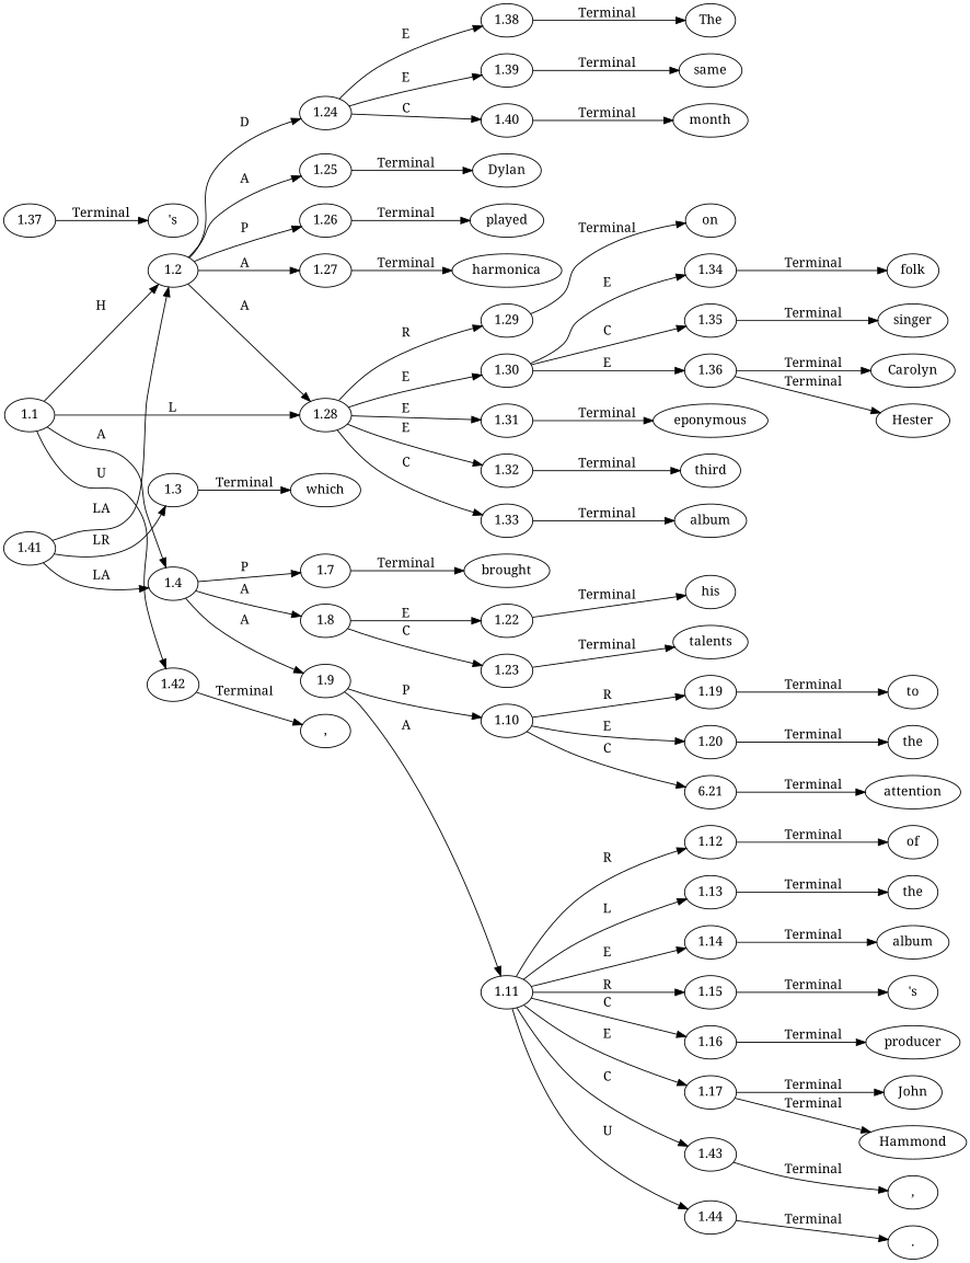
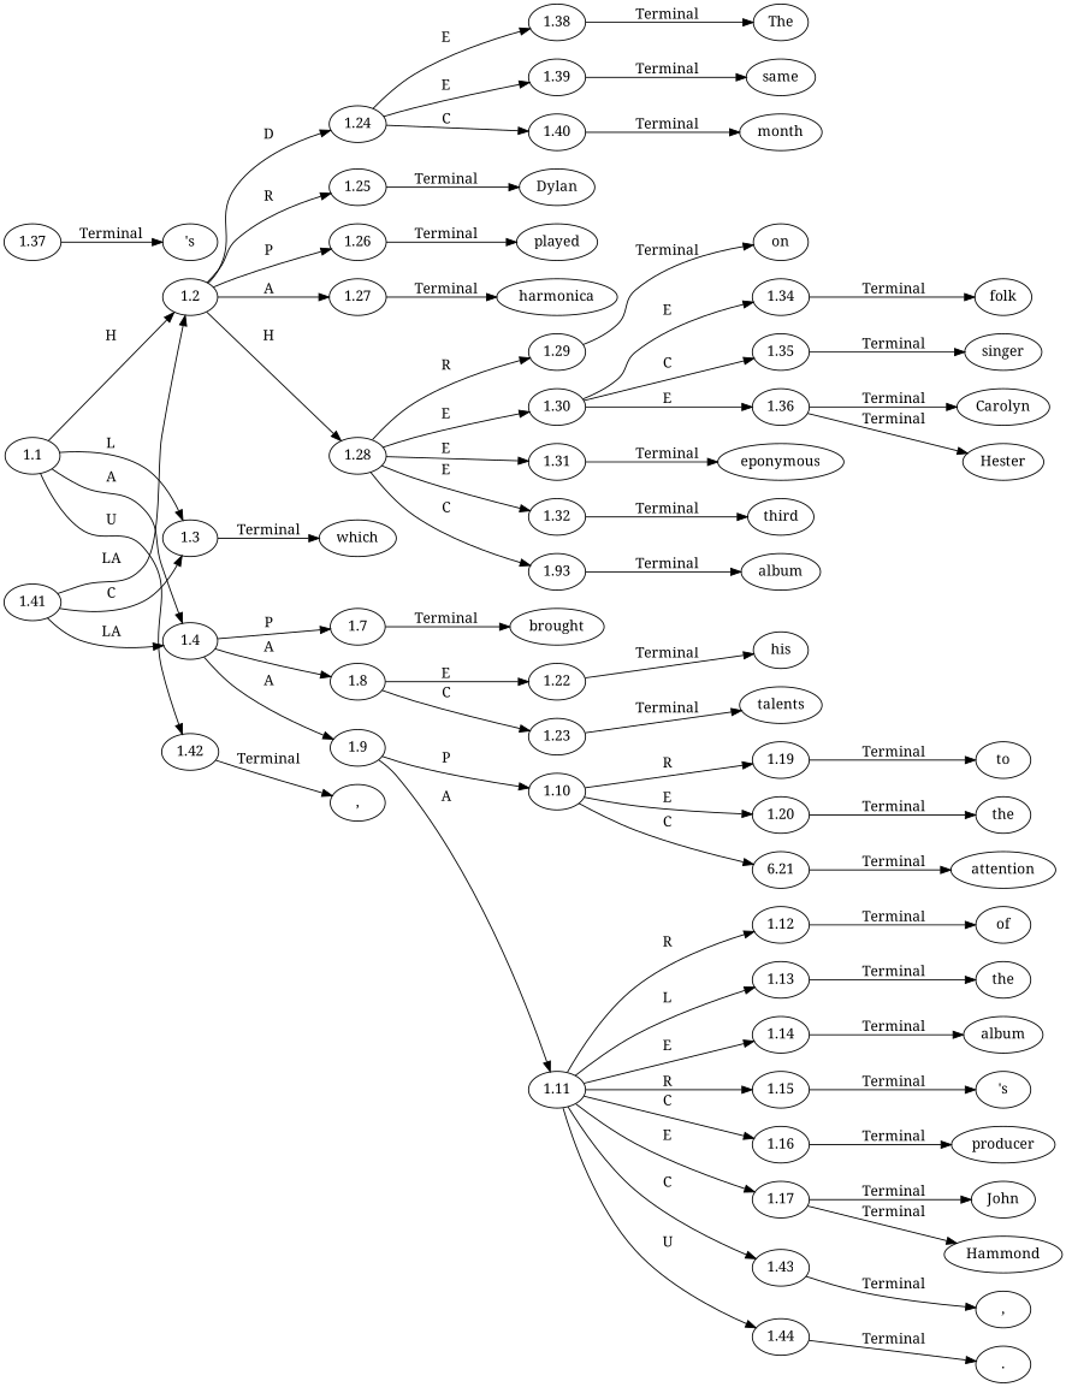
  digraph {
    fontname="Noto Serif"
    rankdir=LR
    node [fontname="Noto Serif" ordering=out]
    edge [fontname="Noto Serif" ordering=out]
    n1 [label=The]
    n2 [label=Carolyn]
    n3 [label=Hester]
    n4 [label="'s"]
    n5 [label=eponymous]
    n6 [label=third]
    n7 [label=album]
    n8 [label=","]
    n9 [label=which]
    n10 [label=brought]
    n11 [label=his]
    n12 [label=same]
    n13 [label=talents]
    n14 [label=to]
    n15 [label=the]
    n16 [label=attention]
    n17 [label=of]
    n18 [label=the]
    n19 [label=album]
    n20 [label="'s"]
    n21 [label=producer]
    n22 [label=","]
    n23 [label=month]
    n24 [label=John]
    n25 [label=Hammond]
    n26 [label="."]
    n27 [label=Dylan]
    n28 [label=played]
    n29 [label=harmonica]
    n30 [label=on]
    n31 [label=folk]
    n32 [label=singer]
    n33 [label=1.1]
    n34 [label=1.2]
    n35 [label=1.3]
    n36 [label=1.4]
    n37 [label=1.42]
    n38 [label=1.24]
    n39 [label=1.25]
    n40 [label=1.26]
    n41 [label=1.27]
    n42 [label=1.28]
    n43 [label=1.7]
    n44 [label=1.8]
    n45 [label=1.9]
    n46 [label=1.38]
    n47 [label=1.39]
    n48 [label=1.40]
    n49 [label=1.29]
    n50 [label=1.30]
    n51 [label=1.31]
    n52 [label=1.32]
-   n53 [label=1.33]
+   n53 [label=1.93]
    n54 [label=1.22]
    n55 [label=1.23]
    n56 [label=1.10]
    n57 [label=1.11]
    n58 [label=1.19]
    n59 [label=1.20]
    n60 [label=6.21]
    n61 [label=1.12]
    n62 [label=1.13]
    n63 [label=1.14]
    n64 [label=1.15]
    n65 [label=1.16]
    n66 [label=1.17]
    n67 [label=1.43]
    n68 [label=1.44]
    n69 [label=1.34]
    n70 [label=1.35]
    n71 [label=1.36]
    n72 [label=1.37]
    n73 [label=1.41]
    n33 -> n34 [label=H]
-   n33 -> n42 [label=L]
+   n33 -> n35 [label=L]
    n33 -> n36 [label=A]
    n33 -> n37 [label=U]
    n34 -> n38 [label=D]
-   n34 -> n39 [label=A]
+   n34 -> n39 [label=R]
    n34 -> n40 [label=P]
    n34 -> n41 [label=A]
-   n34 -> n42 [label=A]
+   n34 -> n42 [label=H]
    n35 -> n9 [label=Terminal]
    n36 -> n43 [label=P]
    n36 -> n44 [label=A]
    n36 -> n45 [label=A]
    n37 -> n8 [label=Terminal]
    n38 -> n46 [label=E]
    n38 -> n47 [label=E]
    n38 -> n48 [label=C]
    n39 -> n27 [label=Terminal]
    n40 -> n28 [label=Terminal]
    n41 -> n29 [label=Terminal]
    n42 -> n49 [label=R]
    n42 -> n50 [label=E]
    n42 -> n51 [label=E]
    n42 -> n52 [label=E]
    n42 -> n53 [label=C]
    n43 -> n10 [label=Terminal]
    n44 -> n54 [label=E]
    n44 -> n55 [label=C]
    n45 -> n56 [label=P]
    n45 -> n57 [label=A]
    n46 -> n1 [label=Terminal]
    n47 -> n12 [label=Terminal]
    n48 -> n23 [label=Terminal]
    n49 -> n30 [label=Terminal]
    n50 -> n69 [label=E]
    n50 -> n70 [label=C]
    n50 -> n71 [label=E]
    n51 -> n5 [label=Terminal]
    n52 -> n6 [label=Terminal]
    n53 -> n7 [label=Terminal]
    n54 -> n11 [label=Terminal]
    n55 -> n13 [label=Terminal]
    n56 -> n58 [label=R]
    n56 -> n59 [label=E]
    n56 -> n60 [label=C]
    n57 -> n61 [label=R]
    n57 -> n62 [label=L]
    n57 -> n63 [label=E]
    n57 -> n64 [label=R]
    n57 -> n65 [label=C]
    n57 -> n66 [label=E]
    n57 -> n67 [label=C]
    n57 -> n68 [label=U]
    n58 -> n14 [label=Terminal]
    n59 -> n15 [label=Terminal]
    n60 -> n16 [label=Terminal]
    n61 -> n17 [label=Terminal]
    n62 -> n18 [label=Terminal]
    n63 -> n19 [label=Terminal]
    n64 -> n20 [label=Terminal]
    n65 -> n21 [label=Terminal]
    n66 -> n24 [label=Terminal]
    n66 -> n25 [label=Terminal]
    n67 -> n22 [label=Terminal]
    n68 -> n26 [label=Terminal]
    n69 -> n31 [label=Terminal]
    n70 -> n32 [label=Terminal]
    n71 -> n2 [label=Terminal]
    n71 -> n3 [label=Terminal]
    n72 -> n4 [label=Terminal]
    n73 -> n34 [label=LA]
-   n73 -> n35 [label=LR]
+   n73 -> n35 [label=C]
    n73 -> n36 [label=LA]
  }
